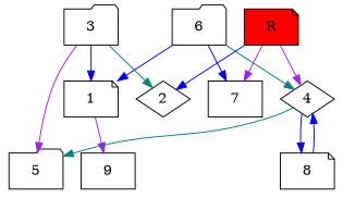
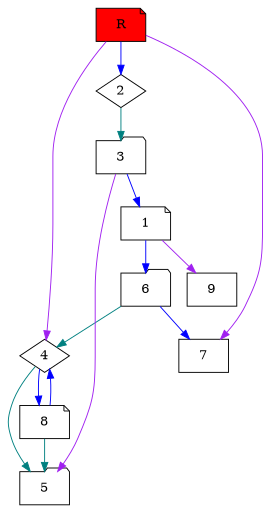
  digraph {
    node [shape=folder]
    edge [color=blue]
    6
    1 [shape=note]
    9 [shape=box]
    4 [shape=diamond]
    7 [shape=box]
    2 [shape=diamond]
    3
    5
    8 [shape=note]
    R [fillcolor="#ff0000" shape=note style=filled]
    6 -> 4 [color=teal]
    6 -> 7
-   6 -> 1
+   1 -> 6
    1 -> 9 [color=purple]
    4 -> 5 [color=teal]
    4 -> 8
-   3 -> 2 [color=teal]
+   2 -> 3 [color=teal]
    3 -> 1
    3 -> 5 [color=purple]
    8 -> 4
+   8 -> 5 [color=teal]
    R -> 4 [color=purple]
    R -> 7 [color=purple]
    R -> 2
  }
